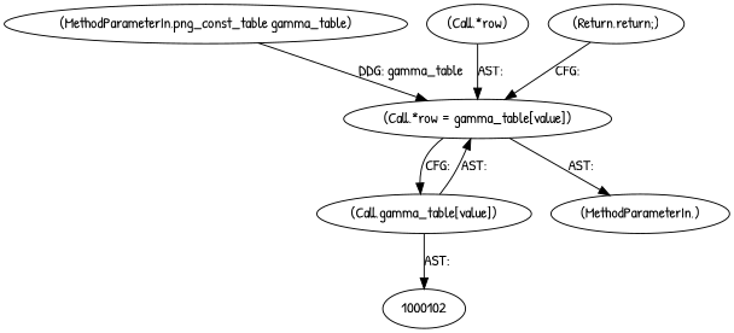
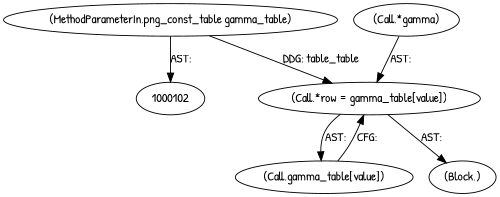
  digraph {
    fontname="Patrick Hand"
    node [fontname="Patrick Hand"]
    edge [fontname="Patrick Hand"]
    n1 [label="(Call,*row = gamma_table[value])"]
    n2 [label="(Call,gamma_table[value])"]
-   n3 [label="(MethodParameterIn,)"]
+   n3 [label="(Block,)"]
    n4 [label="(MethodParameterIn,png_const_table gamma_table)"]
    1000102
-   n6 [label="(Call,*row)"]
-   n7 [label="(Return,return;)"]
-   n1 -> n2 [label="CFG: "]
+   n6 [label="(Call,*gamma)"]
+   n1 -> n2 [label="AST: "]
    n1 -> n3 [label="AST: "]
-   n2 -> n1 [label="AST: "]
-   n4 -> n1 [label="DDG: gamma_table"]
-   n2 -> 1000102 [label="AST: "]
+   n2 -> n1 [label="CFG: "]
+   n4 -> n1 [label="DDG: table_table"]
+   n4 -> 1000102 [label="AST: "]
    n6 -> n1 [label="AST: "]
-   n7 -> n1 [label="CFG: "]
  }
